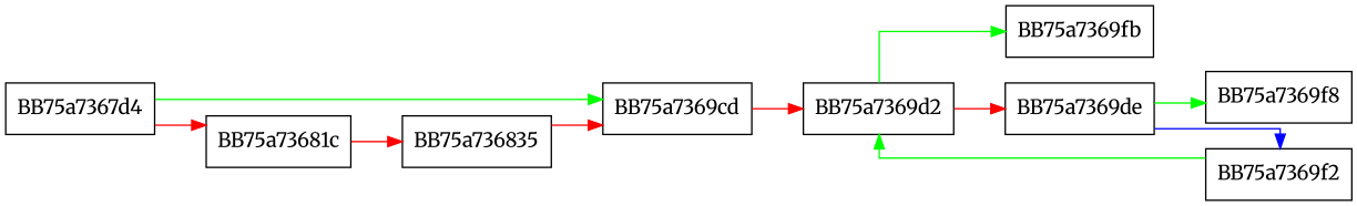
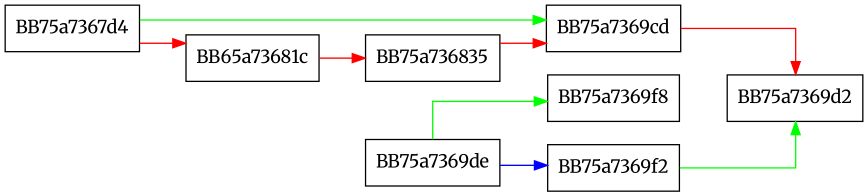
  digraph {
    fontname=Merriweather
    rankdir=LR
    splines=ortho
    node [fontname=Merriweather shape=box]
    edge [color=red fontname=Merriweather]
    BB75a7367d4
    BB75a7369cd
-   BB75a73681c
+   BB75a73681c [label=BB65a73681c]
    BB75a7369d2
    BB75a736835
-   BB75a7369fb
    BB75a7369de
    BB75a7369f8
    BB75a7369f2
    BB75a7367d4 -> BB75a7369cd [color=green]
    BB75a7367d4 -> BB75a73681c
    BB75a7369cd -> BB75a7369d2
    BB75a73681c -> BB75a736835
-   BB75a7369d2 -> BB75a7369fb [color=green]
-   BB75a7369d2 -> BB75a7369de
    BB75a736835 -> BB75a7369cd
    BB75a7369de -> BB75a7369f8 [color=green]
    BB75a7369de -> BB75a7369f2 [color=blue]
    BB75a7369f2 -> BB75a7369d2 [color=green]
  }
